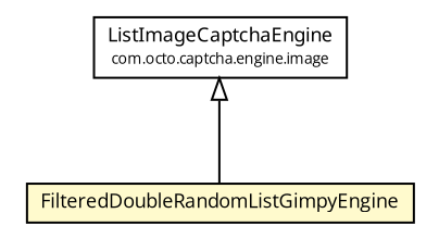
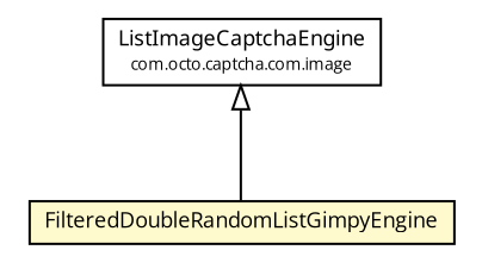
  digraph {
    fontname="Open Sans"
    node [fontcolor=black fontname="Open Sans" fontsize=9.0 shape=plaintext]
-   n1 [label=<<table border="0" cellborder="1" cellspacing="0" cellpadding="2" port="p" href="../ListImageCaptchaEngine.html"> 		<tr><td><table border="0" cellspacing="0" cellpadding="1"> 			<tr><td><font face="ariali"> ListImageCaptchaEngine </font></td></tr> 			<tr><td><font point-size="7.0"> com.octo.captcha.engine.image </font></td></tr> 		</table></td></tr> 		</table>>]
+   n1 [label=<<table border="0" cellborder="1" cellspacing="0" cellpadding="2" port="p" href="../ListImageCaptchaEngine.html"> 		<tr><td><table border="0" cellspacing="0" cellpadding="1"> 			<tr><td><font face="ariali"> ListImageCaptchaEngine </font></td></tr> 			<tr><td><font point-size="7.0"> com.octo.captcha.com.image </font></td></tr> 		</table></td></tr> 		</table>>]
    n2 [label=<<table border="0" cellborder="1" cellspacing="0" cellpadding="2" port="p" bgcolor="lemonChiffon" href="./FilteredDoubleRandomListGimpyEngine.html"> 		<tr><td><table border="0" cellspacing="0" cellpadding="1"> 			<tr><td> FilteredDoubleRandomListGimpyEngine </td></tr> 		</table></td></tr> 		</table>>]
    n1 -> n2 [arrowtail=empty dir=back fontname="Open Sans" fontsize=10 headport=p labelfontname=arial labelfontsize=10 tailport=p color=black]
  }
